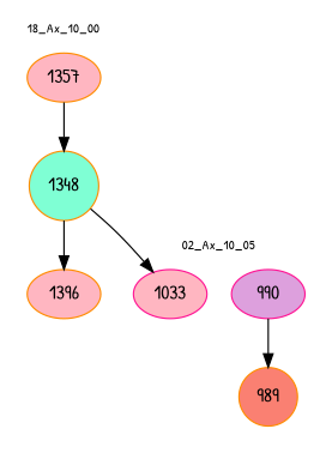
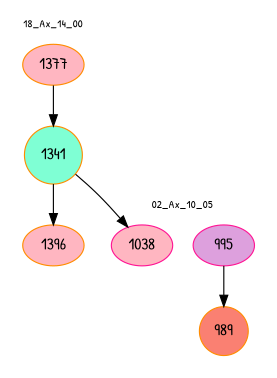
  digraph {
    fontname="Patrick Hand"
    node [color=darkorange fillcolor=lightpink fontname="Patrick Hand" shape=ellipse style=filled]
    edge [color=black fontname="Patrick Hand"]
-   n1 [label=1357]
-   n2 [fillcolor=aquamarine label=1348 shape=circle]
+   n1 [label=1377]
+   n2 [fillcolor=aquamarine label=1341 shape=circle]
    n3 [label=1396]
-   n4 [color=deeppink fillcolor=plum label=990]
+   n4 [color=deeppink fillcolor=plum label=995]
    n5 [fillcolor=salmon label=989 shape=circle]
-   n6 [color=deeppink label=1033]
+   n6 [color=deeppink label=1038]
    subgraph cluster_1 {
      color=white
      fontsize=10
-     label="18_Ax_10_00"
+     label="18_Ax_14_00"
      n1
      n2
      n3
    }
    subgraph cluster_2 {
      color=white
      fontsize=10
      label="02_Ax_10_05"
      n4
      n5
      n6
    }
    n1 -> n2
    n2 -> n3
    n2 -> n6
    n4 -> n5
  }
